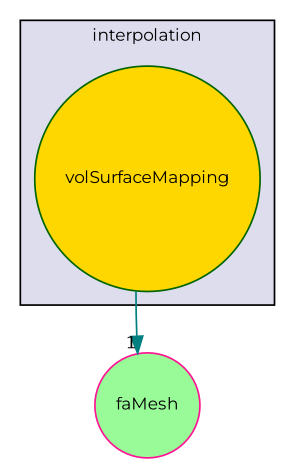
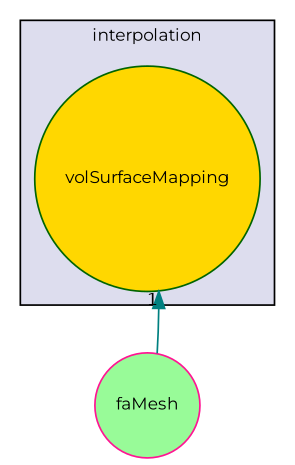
  digraph {
    compound=true
    fontname=Montserrat
    node [fontname=Montserrat fontsize=10 shape=circle style=filled]
    n1 [fillcolor=gold label=volSurfaceMapping pencolor=black color=darkgreen]
    n2 [color=deeppink label=faMesh fillcolor=palegreen]
    subgraph cluster_1 {
      bgcolor="#ddddee"
      fontsize=10
      label=interpolation
      pencolor=black
      n1
    }
-   n1 -> n2 [headlabel=1 labeldistance=1.5 labelfontname=Helvetica labelfontsize=10 color=teal fontname=Montserrat]
+   n2 -> n1 [headlabel=1 labeldistance=1.5 labelfontname=Helvetica labelfontsize=10 color=teal fontname=Montserrat]
  }
